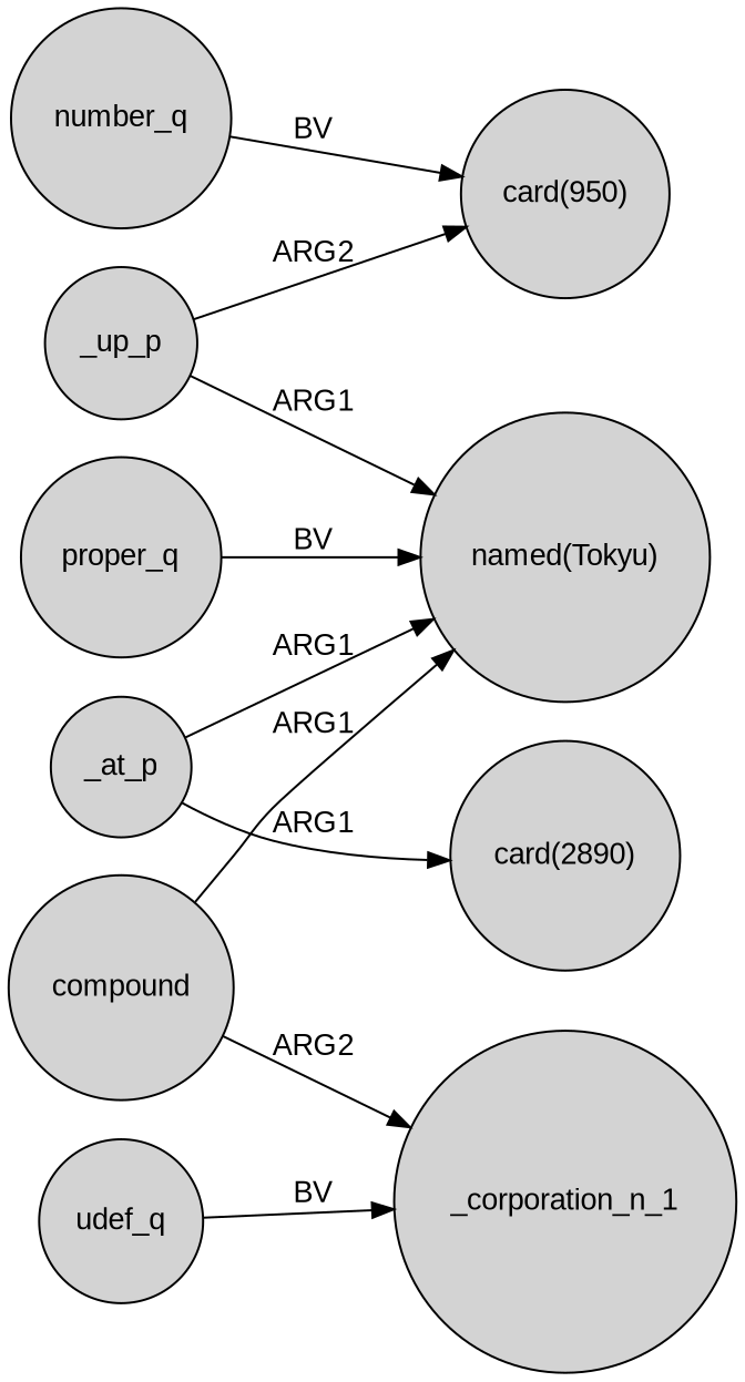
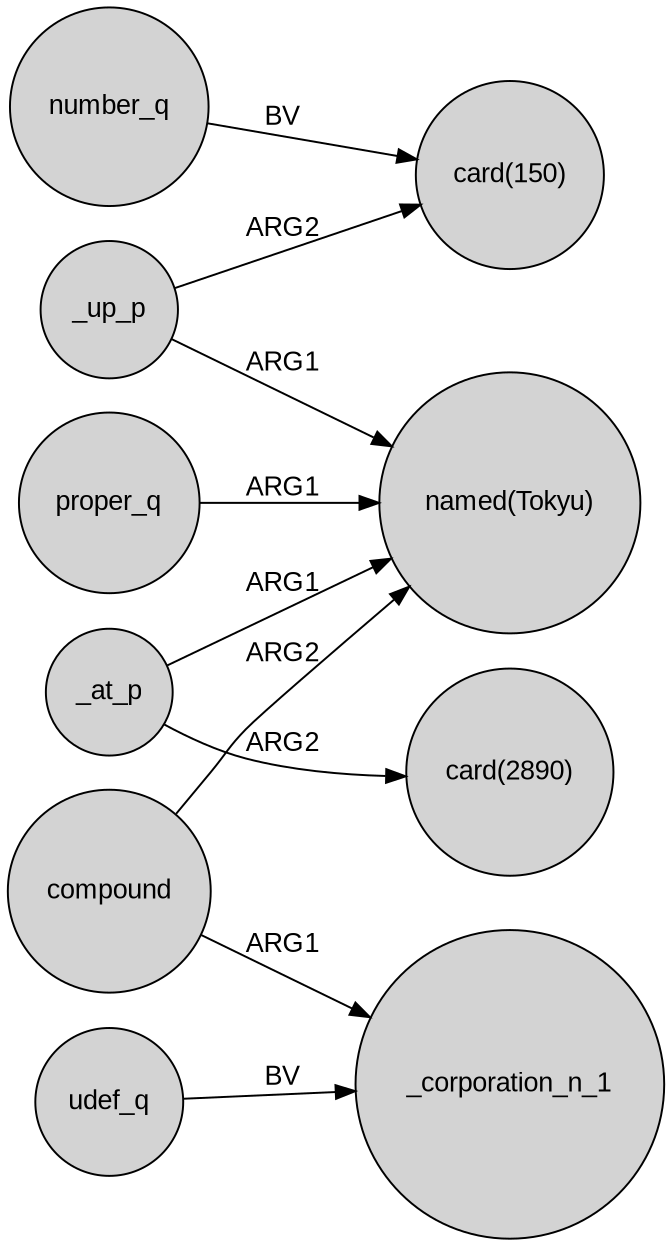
  digraph {
    fontname="Liberation Sans"
    rankdir=LR
    node [fontname="Liberation Sans" shape=circle style=filled]
    edge [fontname="Liberation Sans"]
    number_q
-   "card(150)" [label="card(950)"]
+   "card(150)"
    _up_p
    "named(Tokyu)"
    proper_q
    _at_p
    "card(2890)"
    compound
    _corporation_n_1
    udef_q
    number_q -> "card(150)" [label=BV]
    _up_p -> "card(150)" [label=ARG2]
    _up_p -> "named(Tokyu)" [label=ARG1]
-   proper_q -> "named(Tokyu)" [label=BV]
+   proper_q -> "named(Tokyu)" [label=ARG1]
    _at_p -> "named(Tokyu)" [label=ARG1]
-   _at_p -> "card(2890)" [label=ARG1]
-   compound -> "named(Tokyu)" [label=ARG1]
-   compound -> _corporation_n_1 [label=ARG2]
+   _at_p -> "card(2890)" [label=ARG2]
+   compound -> "named(Tokyu)" [label=ARG2]
+   compound -> _corporation_n_1 [label=ARG1]
    udef_q -> _corporation_n_1 [label=BV]
  }
